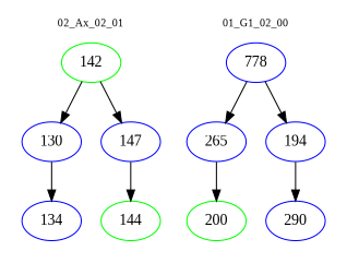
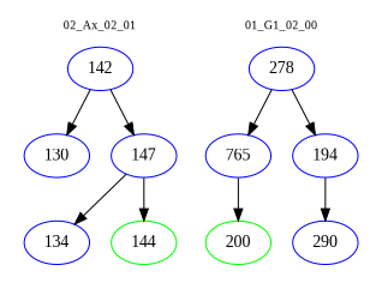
  digraph {
    fontname="Liberation Serif"
    node [color=blue fontname="Liberation Serif"]
    edge [color=black fontname="Liberation Serif"]
-   n1 [color=green label=142]
+   n1 [label=142]
    n2 [label=130]
    n3 [label=147]
    n4 [label=134]
    n5 [color=green label=144]
-   n6 [label=778]
-   n7 [label=265]
+   n6 [label=278]
+   n7 [label=765]
    n8 [label=194]
    n9 [color=green label=200]
    n10 [label=290]
    subgraph cluster_1 {
      color=white
      fontsize=10
      label="02_Ax_02_01"
      n1
      n2
      n3
      n4
      n5
    }
    subgraph cluster_2 {
      color=white
      fontsize=10
      label="01_G1_02_00"
      n6
      n7
      n8
      n9
      n10
    }
    n1 -> n2
    n1 -> n3
-   n2 -> n4
+   n3 -> n4
    n3 -> n5
    n6 -> n7
    n6 -> n8
    n7 -> n9
    n8 -> n10
  }
